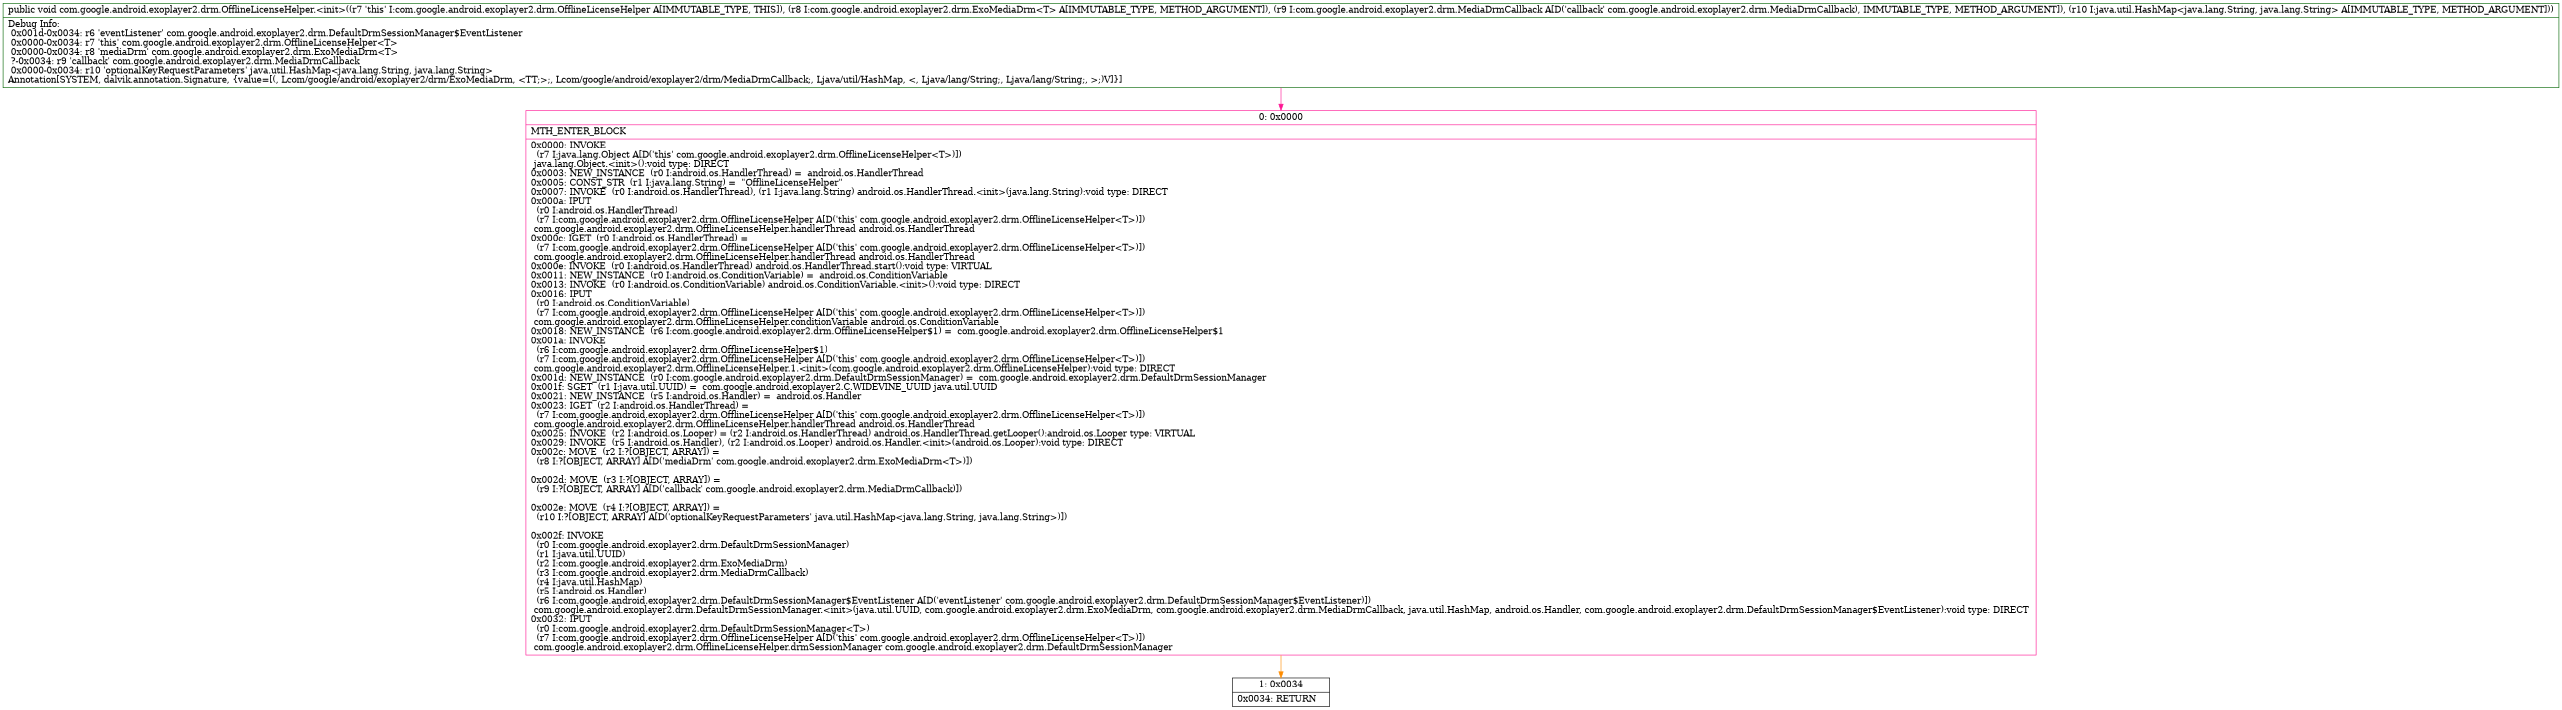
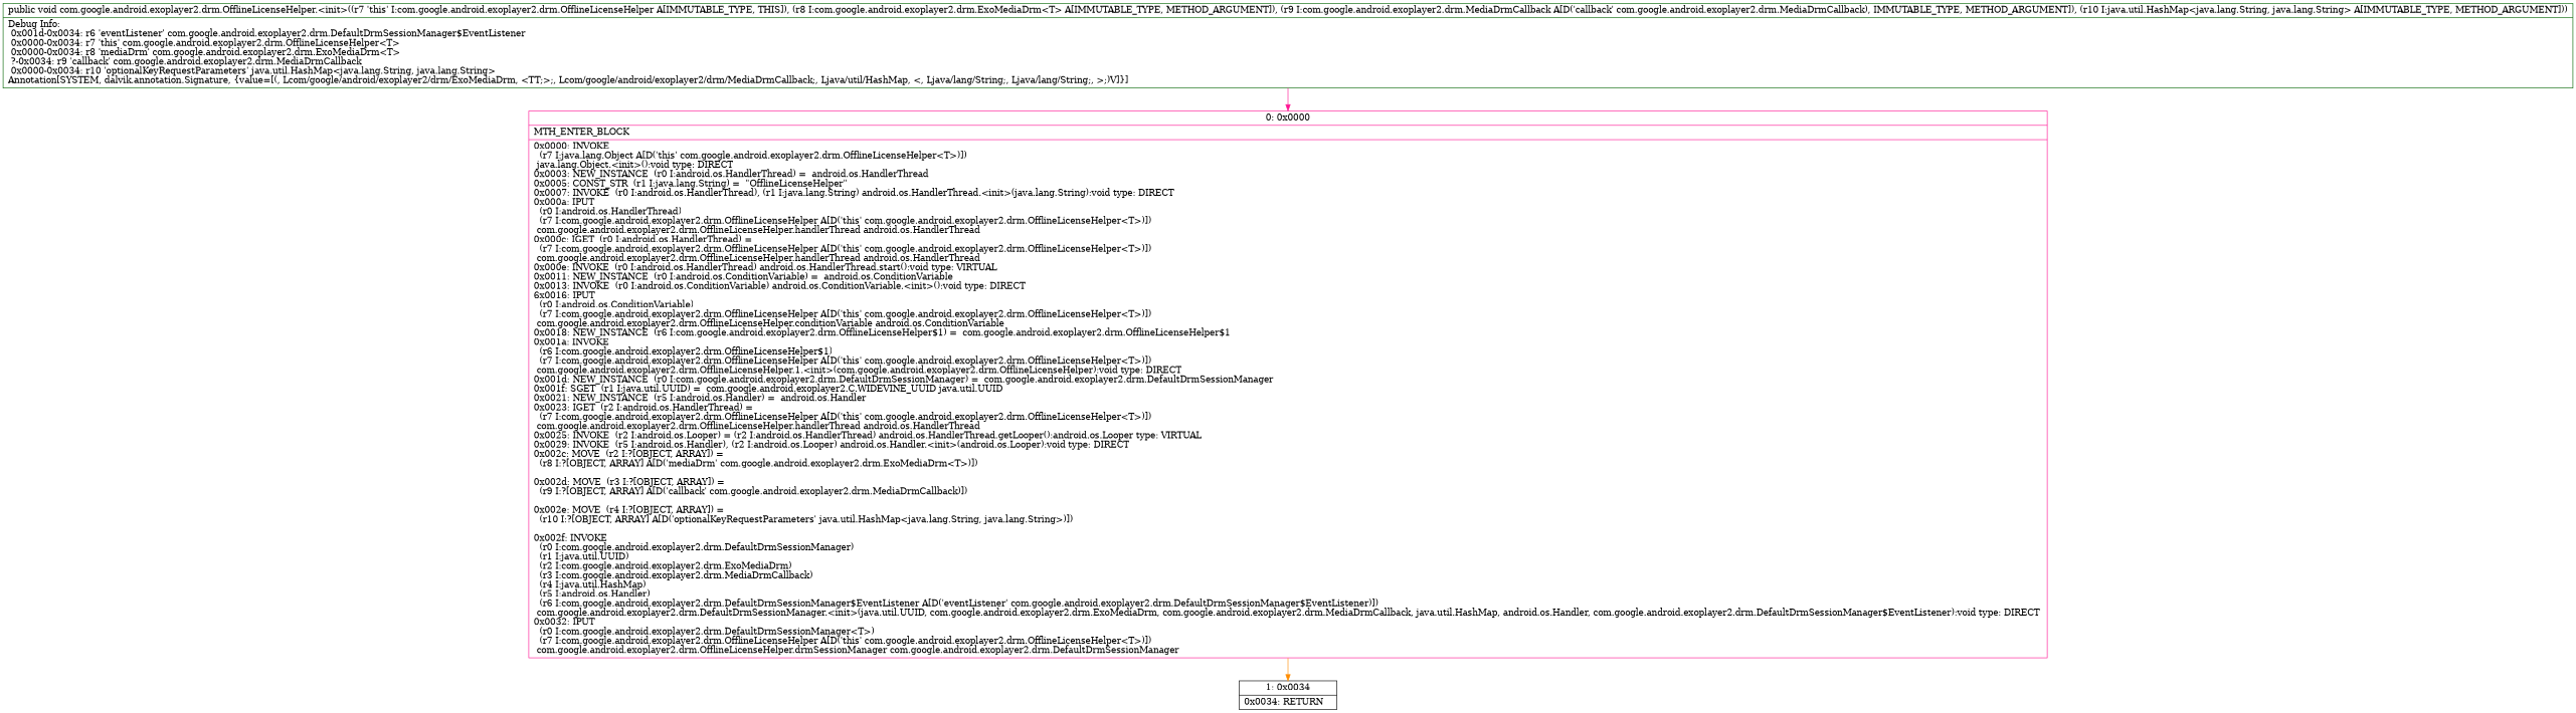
  digraph {
    node [shape=record]
-   n1 [label="{0\:\ 0x0000|MTH_ENTER_BLOCK\l|0x0000: INVOKE  \l  (r7 I:java.lang.Object A[D('this' com.google.android.exoplayer2.drm.OfflineLicenseHelper\<T\>)])\l java.lang.Object.\<init\>():void type: DIRECT \l0x0003: NEW_INSTANCE  (r0 I:android.os.HandlerThread) =  android.os.HandlerThread \l0x0005: CONST_STR  (r1 I:java.lang.String) =  \"OfflineLicenseHelper\" \l0x0007: INVOKE  (r0 I:android.os.HandlerThread), (r1 I:java.lang.String) android.os.HandlerThread.\<init\>(java.lang.String):void type: DIRECT \l0x000a: IPUT  \l  (r0 I:android.os.HandlerThread)\l  (r7 I:com.google.android.exoplayer2.drm.OfflineLicenseHelper A[D('this' com.google.android.exoplayer2.drm.OfflineLicenseHelper\<T\>)])\l com.google.android.exoplayer2.drm.OfflineLicenseHelper.handlerThread android.os.HandlerThread \l0x000c: IGET  (r0 I:android.os.HandlerThread) = \l  (r7 I:com.google.android.exoplayer2.drm.OfflineLicenseHelper A[D('this' com.google.android.exoplayer2.drm.OfflineLicenseHelper\<T\>)])\l com.google.android.exoplayer2.drm.OfflineLicenseHelper.handlerThread android.os.HandlerThread \l0x000e: INVOKE  (r0 I:android.os.HandlerThread) android.os.HandlerThread.start():void type: VIRTUAL \l0x0011: NEW_INSTANCE  (r0 I:android.os.ConditionVariable) =  android.os.ConditionVariable \l0x0013: INVOKE  (r0 I:android.os.ConditionVariable) android.os.ConditionVariable.\<init\>():void type: DIRECT \l0x0016: IPUT  \l  (r0 I:android.os.ConditionVariable)\l  (r7 I:com.google.android.exoplayer2.drm.OfflineLicenseHelper A[D('this' com.google.android.exoplayer2.drm.OfflineLicenseHelper\<T\>)])\l com.google.android.exoplayer2.drm.OfflineLicenseHelper.conditionVariable android.os.ConditionVariable \l0x0018: NEW_INSTANCE  (r6 I:com.google.android.exoplayer2.drm.OfflineLicenseHelper$1) =  com.google.android.exoplayer2.drm.OfflineLicenseHelper$1 \l0x001a: INVOKE  \l  (r6 I:com.google.android.exoplayer2.drm.OfflineLicenseHelper$1)\l  (r7 I:com.google.android.exoplayer2.drm.OfflineLicenseHelper A[D('this' com.google.android.exoplayer2.drm.OfflineLicenseHelper\<T\>)])\l com.google.android.exoplayer2.drm.OfflineLicenseHelper.1.\<init\>(com.google.android.exoplayer2.drm.OfflineLicenseHelper):void type: DIRECT \l0x001d: NEW_INSTANCE  (r0 I:com.google.android.exoplayer2.drm.DefaultDrmSessionManager) =  com.google.android.exoplayer2.drm.DefaultDrmSessionManager \l0x001f: SGET  (r1 I:java.util.UUID) =  com.google.android.exoplayer2.C.WIDEVINE_UUID java.util.UUID \l0x0021: NEW_INSTANCE  (r5 I:android.os.Handler) =  android.os.Handler \l0x0023: IGET  (r2 I:android.os.HandlerThread) = \l  (r7 I:com.google.android.exoplayer2.drm.OfflineLicenseHelper A[D('this' com.google.android.exoplayer2.drm.OfflineLicenseHelper\<T\>)])\l com.google.android.exoplayer2.drm.OfflineLicenseHelper.handlerThread android.os.HandlerThread \l0x0025: INVOKE  (r2 I:android.os.Looper) = (r2 I:android.os.HandlerThread) android.os.HandlerThread.getLooper():android.os.Looper type: VIRTUAL \l0x0029: INVOKE  (r5 I:android.os.Handler), (r2 I:android.os.Looper) android.os.Handler.\<init\>(android.os.Looper):void type: DIRECT \l0x002c: MOVE  (r2 I:?[OBJECT, ARRAY]) = \l  (r8 I:?[OBJECT, ARRAY] A[D('mediaDrm' com.google.android.exoplayer2.drm.ExoMediaDrm\<T\>)])\l \l0x002d: MOVE  (r3 I:?[OBJECT, ARRAY]) = \l  (r9 I:?[OBJECT, ARRAY] A[D('callback' com.google.android.exoplayer2.drm.MediaDrmCallback)])\l \l0x002e: MOVE  (r4 I:?[OBJECT, ARRAY]) = \l  (r10 I:?[OBJECT, ARRAY] A[D('optionalKeyRequestParameters' java.util.HashMap\<java.lang.String, java.lang.String\>)])\l \l0x002f: INVOKE  \l  (r0 I:com.google.android.exoplayer2.drm.DefaultDrmSessionManager)\l  (r1 I:java.util.UUID)\l  (r2 I:com.google.android.exoplayer2.drm.ExoMediaDrm)\l  (r3 I:com.google.android.exoplayer2.drm.MediaDrmCallback)\l  (r4 I:java.util.HashMap)\l  (r5 I:android.os.Handler)\l  (r6 I:com.google.android.exoplayer2.drm.DefaultDrmSessionManager$EventListener A[D('eventListener' com.google.android.exoplayer2.drm.DefaultDrmSessionManager$EventListener)])\l com.google.android.exoplayer2.drm.DefaultDrmSessionManager.\<init\>(java.util.UUID, com.google.android.exoplayer2.drm.ExoMediaDrm, com.google.android.exoplayer2.drm.MediaDrmCallback, java.util.HashMap, android.os.Handler, com.google.android.exoplayer2.drm.DefaultDrmSessionManager$EventListener):void type: DIRECT \l0x0032: IPUT  \l  (r0 I:com.google.android.exoplayer2.drm.DefaultDrmSessionManager\<T\>)\l  (r7 I:com.google.android.exoplayer2.drm.OfflineLicenseHelper A[D('this' com.google.android.exoplayer2.drm.OfflineLicenseHelper\<T\>)])\l com.google.android.exoplayer2.drm.OfflineLicenseHelper.drmSessionManager com.google.android.exoplayer2.drm.DefaultDrmSessionManager \l}" color=deeppink]
+   n1 [label="{0\:\ 0x0000|MTH_ENTER_BLOCK\l|0x0000: INVOKE  \l  (r7 I:java.lang.Object A[D('this' com.google.android.exoplayer2.drm.OfflineLicenseHelper\<T\>)])\l java.lang.Object.\<init\>():void type: DIRECT \l0x0003: NEW_INSTANCE  (r0 I:android.os.HandlerThread) =  android.os.HandlerThread \l0x0005: CONST_STR  (r1 I:java.lang.String) =  \"OfflineLicenseHelper\" \l0x0007: INVOKE  (r0 I:android.os.HandlerThread), (r1 I:java.lang.String) android.os.HandlerThread.\<init\>(java.lang.String):void type: DIRECT \l0x000a: IPUT  \l  (r0 I:android.os.HandlerThread)\l  (r7 I:com.google.android.exoplayer2.drm.OfflineLicenseHelper A[D('this' com.google.android.exoplayer2.drm.OfflineLicenseHelper\<T\>)])\l com.google.android.exoplayer2.drm.OfflineLicenseHelper.handlerThread android.os.HandlerThread \l0x000c: IGET  (r0 I:android.os.HandlerThread) = \l  (r7 I:com.google.android.exoplayer2.drm.OfflineLicenseHelper A[D('this' com.google.android.exoplayer2.drm.OfflineLicenseHelper\<T\>)])\l com.google.android.exoplayer2.drm.OfflineLicenseHelper.handlerThread android.os.HandlerThread \l0x000e: INVOKE  (r0 I:android.os.HandlerThread) android.os.HandlerThread.start():void type: VIRTUAL \l0x0011: NEW_INSTANCE  (r0 I:android.os.ConditionVariable) =  android.os.ConditionVariable \l0x0013: INVOKE  (r0 I:android.os.ConditionVariable) android.os.ConditionVariable.\<init\>():void type: DIRECT \l6x0016: IPUT  \l  (r0 I:android.os.ConditionVariable)\l  (r7 I:com.google.android.exoplayer2.drm.OfflineLicenseHelper A[D('this' com.google.android.exoplayer2.drm.OfflineLicenseHelper\<T\>)])\l com.google.android.exoplayer2.drm.OfflineLicenseHelper.conditionVariable android.os.ConditionVariable \l0x0018: NEW_INSTANCE  (r6 I:com.google.android.exoplayer2.drm.OfflineLicenseHelper$1) =  com.google.android.exoplayer2.drm.OfflineLicenseHelper$1 \l0x001a: INVOKE  \l  (r6 I:com.google.android.exoplayer2.drm.OfflineLicenseHelper$1)\l  (r7 I:com.google.android.exoplayer2.drm.OfflineLicenseHelper A[D('this' com.google.android.exoplayer2.drm.OfflineLicenseHelper\<T\>)])\l com.google.android.exoplayer2.drm.OfflineLicenseHelper.1.\<init\>(com.google.android.exoplayer2.drm.OfflineLicenseHelper):void type: DIRECT \l0x001d: NEW_INSTANCE  (r0 I:com.google.android.exoplayer2.drm.DefaultDrmSessionManager) =  com.google.android.exoplayer2.drm.DefaultDrmSessionManager \l0x001f: SGET  (r1 I:java.util.UUID) =  com.google.android.exoplayer2.C.WIDEVINE_UUID java.util.UUID \l0x0021: NEW_INSTANCE  (r5 I:android.os.Handler) =  android.os.Handler \l0x0023: IGET  (r2 I:android.os.HandlerThread) = \l  (r7 I:com.google.android.exoplayer2.drm.OfflineLicenseHelper A[D('this' com.google.android.exoplayer2.drm.OfflineLicenseHelper\<T\>)])\l com.google.android.exoplayer2.drm.OfflineLicenseHelper.handlerThread android.os.HandlerThread \l0x0025: INVOKE  (r2 I:android.os.Looper) = (r2 I:android.os.HandlerThread) android.os.HandlerThread.getLooper():android.os.Looper type: VIRTUAL \l0x0029: INVOKE  (r5 I:android.os.Handler), (r2 I:android.os.Looper) android.os.Handler.\<init\>(android.os.Looper):void type: DIRECT \l0x002c: MOVE  (r2 I:?[OBJECT, ARRAY]) = \l  (r8 I:?[OBJECT, ARRAY] A[D('mediaDrm' com.google.android.exoplayer2.drm.ExoMediaDrm\<T\>)])\l \l0x002d: MOVE  (r3 I:?[OBJECT, ARRAY]) = \l  (r9 I:?[OBJECT, ARRAY] A[D('callback' com.google.android.exoplayer2.drm.MediaDrmCallback)])\l \l0x002e: MOVE  (r4 I:?[OBJECT, ARRAY]) = \l  (r10 I:?[OBJECT, ARRAY] A[D('optionalKeyRequestParameters' java.util.HashMap\<java.lang.String, java.lang.String\>)])\l \l0x002f: INVOKE  \l  (r0 I:com.google.android.exoplayer2.drm.DefaultDrmSessionManager)\l  (r1 I:java.util.UUID)\l  (r2 I:com.google.android.exoplayer2.drm.ExoMediaDrm)\l  (r3 I:com.google.android.exoplayer2.drm.MediaDrmCallback)\l  (r4 I:java.util.HashMap)\l  (r5 I:android.os.Handler)\l  (r6 I:com.google.android.exoplayer2.drm.DefaultDrmSessionManager$EventListener A[D('eventListener' com.google.android.exoplayer2.drm.DefaultDrmSessionManager$EventListener)])\l com.google.android.exoplayer2.drm.DefaultDrmSessionManager.\<init\>(java.util.UUID, com.google.android.exoplayer2.drm.ExoMediaDrm, com.google.android.exoplayer2.drm.MediaDrmCallback, java.util.HashMap, android.os.Handler, com.google.android.exoplayer2.drm.DefaultDrmSessionManager$EventListener):void type: DIRECT \l0x0032: IPUT  \l  (r0 I:com.google.android.exoplayer2.drm.DefaultDrmSessionManager\<T\>)\l  (r7 I:com.google.android.exoplayer2.drm.OfflineLicenseHelper A[D('this' com.google.android.exoplayer2.drm.OfflineLicenseHelper\<T\>)])\l com.google.android.exoplayer2.drm.OfflineLicenseHelper.drmSessionManager com.google.android.exoplayer2.drm.DefaultDrmSessionManager \l}" color=deeppink]
    n2 [label="{1\:\ 0x0034|0x0034: RETURN   \l}" color=black]
    n3 [label="{public void com.google.android.exoplayer2.drm.OfflineLicenseHelper.\<init\>((r7 'this' I:com.google.android.exoplayer2.drm.OfflineLicenseHelper A[IMMUTABLE_TYPE, THIS]), (r8 I:com.google.android.exoplayer2.drm.ExoMediaDrm\<T\> A[IMMUTABLE_TYPE, METHOD_ARGUMENT]), (r9 I:com.google.android.exoplayer2.drm.MediaDrmCallback A[D('callback' com.google.android.exoplayer2.drm.MediaDrmCallback), IMMUTABLE_TYPE, METHOD_ARGUMENT]), (r10 I:java.util.HashMap\<java.lang.String, java.lang.String\> A[IMMUTABLE_TYPE, METHOD_ARGUMENT]))  | Debug Info:\l  0x001d\-0x0034: r6 'eventListener' com.google.android.exoplayer2.drm.DefaultDrmSessionManager$EventListener\l  0x0000\-0x0034: r7 'this' com.google.android.exoplayer2.drm.OfflineLicenseHelper\<T\>\l  0x0000\-0x0034: r8 'mediaDrm' com.google.android.exoplayer2.drm.ExoMediaDrm\<T\>\l  ?\-0x0034: r9 'callback' com.google.android.exoplayer2.drm.MediaDrmCallback\l  0x0000\-0x0034: r10 'optionalKeyRequestParameters' java.util.HashMap\<java.lang.String, java.lang.String\>\lAnnotation[SYSTEM, dalvik.annotation.Signature, \{value=[(, Lcom\/google\/android\/exoplayer2\/drm\/ExoMediaDrm, \<TT;\>;, Lcom\/google\/android\/exoplayer2\/drm\/MediaDrmCallback;, Ljava\/util\/HashMap, \<, Ljava\/lang\/String;, Ljava\/lang\/String;, \>;)V]\}]\l}" color=darkgreen]
    n1 -> n2 [color=darkorange]
    n3 -> n1 [color=deeppink]
  }
